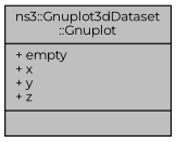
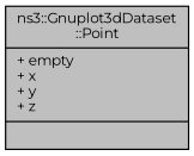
  digraph {
    fontname=Montserrat
-   n1 [color=black fillcolor=grey75 fontcolor=black fontname=Montserrat fontsize=10 height=0.2 label="{ns3::Gnuplot3dDataset\l::Gnuplot\n|+ empty\l+ x\l+ y\l+ z\l|}" shape=record style=filled width=0.4]
+   n1 [color=black fillcolor=grey75 fontcolor=black fontname=Montserrat fontsize=10 height=0.2 label="{ns3::Gnuplot3dDataset\l::Point\n|+ empty\l+ x\l+ y\l+ z\l|}" shape=record style=filled width=0.4]
  }
